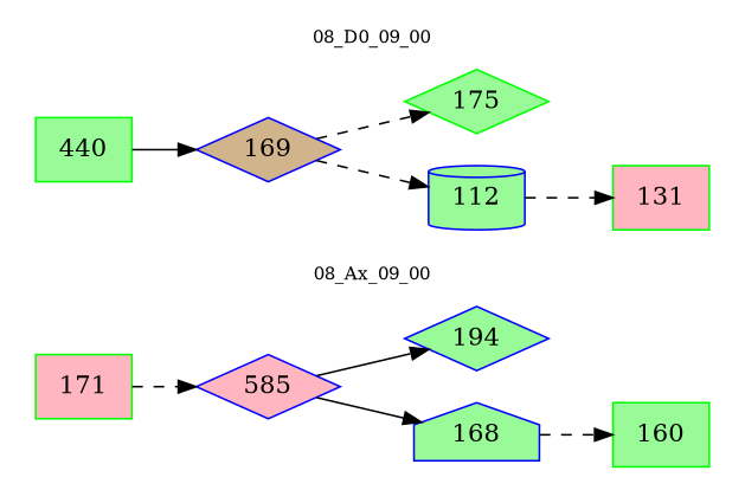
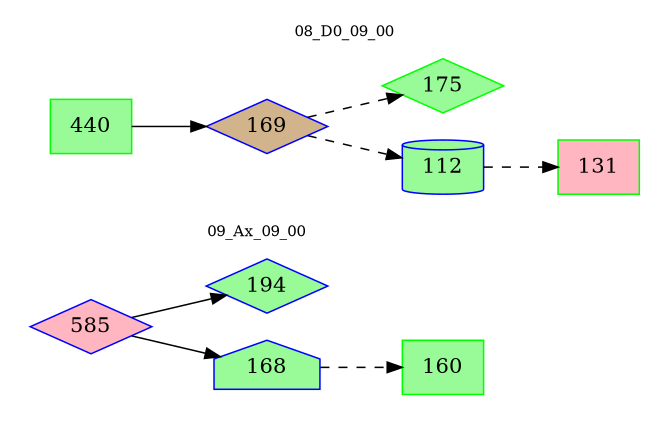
  digraph {
    rankdir=LR
    node [color=green fillcolor=palegreen shape=box style=filled]
    edge [color=black style=dashed]
-   n1 [fillcolor=lightpink label=171]
    n2 [color=blue fillcolor=lightpink label=585 shape=diamond]
    n3 [color=blue label=168 shape=house]
    n4 [color=blue label=194 shape=diamond]
    n5 [label=160]
    n6 [label=440]
    n7 [color=blue fillcolor=tan label=169 shape=diamond]
    n8 [color=blue label=112 shape=cylinder]
    n9 [label=175 shape=diamond]
    n10 [fillcolor=lightpink label=131]
    subgraph cluster_1 {
      color=white
      fontsize=10
-     label="08_Ax_09_00"
-     n1
+     label="09_Ax_09_00"
      n2
      n3
      n4
      n5
    }
    subgraph cluster_2 {
      color=white
      fontsize=10
      label="08_D0_09_00"
      n6
      n7
      n8
      n9
      n10
    }
-   n1 -> n2
    n2 -> n3 [style=solid]
    n2 -> n4 [style=solid]
    n3 -> n5
    n6 -> n7 [style=solid]
    n7 -> n8
    n7 -> n9
    n8 -> n10
  }
